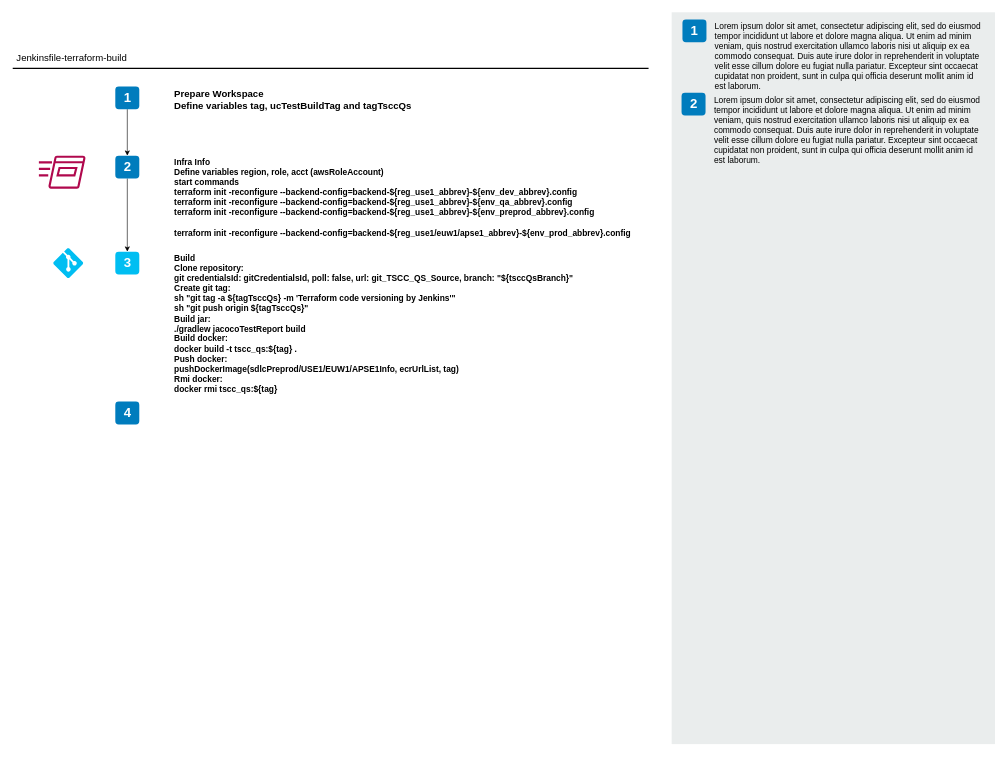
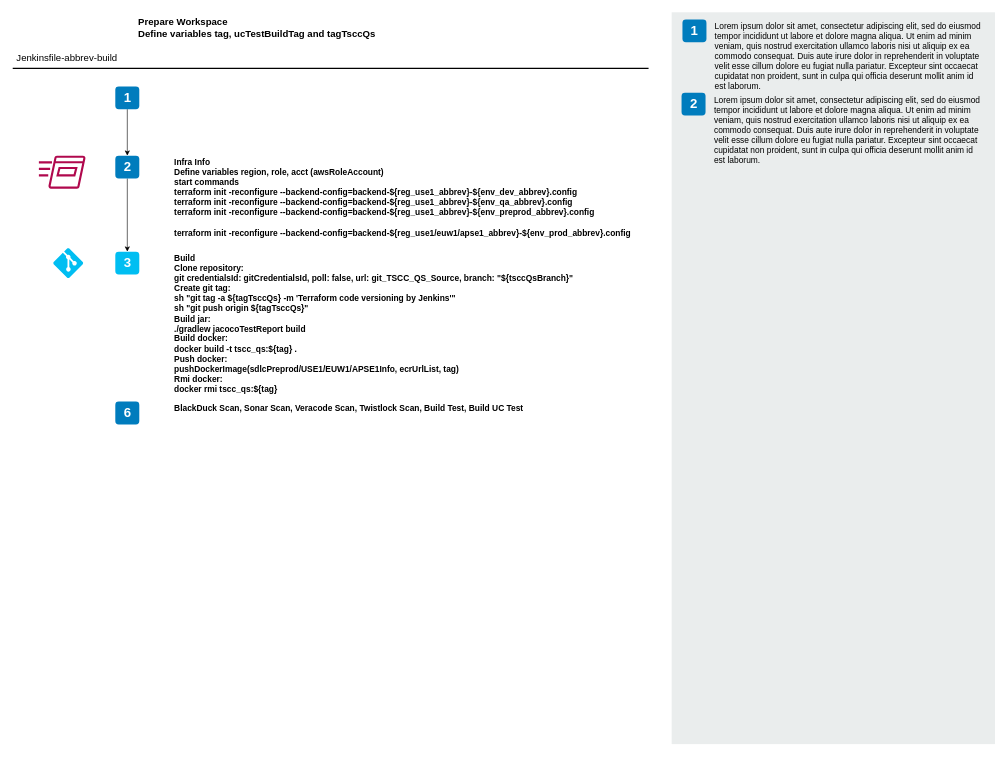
  <mxCell id="0" />
  <mxCell id="1" parent="0" />
  <mxCell id="2" style="edgeStyle=orthogonalEdgeStyle;rounded=0;orthogonalLoop=1;jettySize=auto;html=1;entryX=0.5;entryY=0;entryDx=0;entryDy=0;" edge="1" parent="1" source="3" target="5"><mxGeometry relative="1" as="geometry" /></mxCell>
  <mxCell id="3" value="1" style="rounded=1;whiteSpace=wrap;html=1;fillColor=#007CBD;strokeColor=none;fontColor=#FFFFFF;fontStyle=1;fontSize=22;" parent="1" vertex="1"><mxGeometry x="191.5" y="143.5" width="40" height="38" as="geometry" /></mxCell>
  <mxCell id="4" style="edgeStyle=orthogonalEdgeStyle;rounded=0;orthogonalLoop=1;jettySize=auto;html=1;entryX=0.5;entryY=0;entryDx=0;entryDy=0;" edge="1" parent="1" source="5" target="6"><mxGeometry relative="1" as="geometry" /></mxCell>
  <mxCell id="5" value="2" style="rounded=1;whiteSpace=wrap;html=1;fillColor=#007CBD;strokeColor=none;fontColor=#FFFFFF;fontStyle=1;fontSize=22;" parent="1" vertex="1"><mxGeometry x="191.5" y="259" width="40" height="38" as="geometry" /></mxCell>
  <mxCell id="6" value="3" style="rounded=1;whiteSpace=wrap;html=1;fillColor=#00bef2;strokeColor=none;fontColor=#FFFFFF;fontStyle=1;fontSize=22;" parent="1" vertex="1"><mxGeometry x="191.5" y="419" width="40" height="38" as="geometry" /></mxCell>
- <mxCell id="7" value="Jenkinsfile-terraform-build" style="text;html=1;resizable=0;points=[];autosize=1;align=left;verticalAlign=top;spacingTop=-4;fontSize=16;" parent="1" vertex="1"><mxGeometry x="24.5" y="83.5" width="210" height="30" as="geometry" /></mxCell>
- <mxCell id="8" value="Prepare Workspace&lt;br&gt;Define variables&amp;nbsp;tag,&amp;nbsp;ucTestBuildTag and&amp;nbsp;tagTsccQs" style="text;html=1;resizable=0;points=[];autosize=1;align=left;verticalAlign=top;spacingTop=-4;fontSize=16;fontStyle=1" parent="1" vertex="1"><mxGeometry x="288" y="143.5" width="420" height="50" as="geometry" /></mxCell>
+ <mxCell id="7" value="Jenkinsfile-abbrev-build" style="text;html=1;resizable=0;points=[];autosize=1;align=left;verticalAlign=top;spacingTop=-4;fontSize=16;" parent="1" vertex="1"><mxGeometry x="24.5" y="83.5" width="210" height="30" as="geometry" /></mxCell>
+ <mxCell id="8" value="Prepare Workspace&lt;br&gt;Define variables&amp;nbsp;tag,&amp;nbsp;ucTestBuildTag and&amp;nbsp;tagTsccQs" style="text;html=1;resizable=0;points=[];autosize=1;align=left;verticalAlign=top;spacingTop=-4;fontSize=16;fontStyle=1" parent="1" vertex="1"><mxGeometry x="228" y="23.5" width="420" height="50" as="geometry" /></mxCell>
  <mxCell id="9" value="" style="line;strokeWidth=2;html=1;fontSize=14;" parent="1" vertex="1"><mxGeometry x="20.5" y="108.5" width="1060" height="10" as="geometry" /></mxCell>
  <mxCell id="10" value="Infra Info&lt;br&gt;Define variables&amp;nbsp;region,&amp;nbsp;role,&amp;nbsp;acct (awsRoleAccount)&lt;br&gt;start commands&lt;br&gt;terraform init -reconfigure --backend-config=backend-${reg_use1_abbrev}-${env_dev_abbrev}.config&lt;br&gt;terraform init -reconfigure --backend-config=backend-${reg_use1_abbrev}-${env_qa_abbrev}.config&lt;br&gt;terraform init -reconfigure --backend-config=backend-${reg_use1_abbrev}-${env_preprod_abbrev}.config&lt;br&gt;&lt;br&gt;terraform init -reconfigure --backend-config=backend-${reg_use1/euw1/apse1_abbrev}-${env_prod_abbrev}.config" style="text;html=1;resizable=0;points=[];autosize=1;align=left;verticalAlign=top;spacingTop=-4;fontSize=14;fontStyle=1" parent="1" vertex="1"><mxGeometry x="288" y="259" width="780" height="140" as="geometry" /></mxCell>
  <mxCell id="11" value="" style="rounded=0;whiteSpace=wrap;html=1;fillColor=#EAEDED;fontSize=22;fontColor=#FFFFFF;strokeColor=none;labelBackgroundColor=none;" parent="1" vertex="1"><mxGeometry x="1119" y="20" width="539" height="1220" as="geometry" /></mxCell>
  <mxCell id="12" value="1" style="rounded=1;whiteSpace=wrap;html=1;fillColor=#007CBD;strokeColor=none;fontColor=#FFFFFF;fontStyle=1;fontSize=22;labelBackgroundColor=none;" parent="1" vertex="1"><mxGeometry x="1137" y="32" width="40" height="38" as="geometry" /></mxCell>
  <mxCell id="13" value="2" style="rounded=1;whiteSpace=wrap;html=1;fillColor=#007CBD;strokeColor=none;fontColor=#FFFFFF;fontStyle=1;fontSize=22;labelBackgroundColor=none;" parent="1" vertex="1"><mxGeometry x="1135.5" y="154" width="40" height="38" as="geometry" /></mxCell>
  <mxCell id="14" value="&lt;span&gt;Lorem ipsum dolor sit amet, consectetur adipiscing elit, sed do eiusmod tempor incididunt ut labore et dolore magna aliqua. Ut enim ad minim veniam, quis nostrud exercitation ullamco laboris nisi ut aliquip ex ea commodo consequat. Duis aute irure dolor in reprehenderit in voluptate velit esse cillum dolore eu fugiat nulla pariatur. Excepteur sint occaecat cupidatat non proident, sunt in culpa qui officia deserunt mollit anim id est laborum.&lt;/span&gt;&lt;br&gt;" style="text;html=1;align=left;verticalAlign=top;spacingTop=-4;fontSize=14;labelBackgroundColor=none;whiteSpace=wrap;" parent="1" vertex="1"><mxGeometry x="1188.5" y="31.5" width="449" height="118" as="geometry" /></mxCell>
  <mxCell id="15" value="&lt;span&gt;Lorem ipsum dolor sit amet, consectetur adipiscing elit, sed do eiusmod tempor incididunt ut labore et dolore magna aliqua. Ut enim ad minim veniam, quis nostrud exercitation ullamco laboris nisi ut aliquip ex ea commodo consequat. Duis aute irure dolor in reprehenderit in voluptate velit esse cillum dolore eu fugiat nulla pariatur. Excepteur sint occaecat cupidatat non proident, sunt in culpa qui officia deserunt mollit anim id est laborum.&lt;/span&gt;&lt;br&gt;" style="text;html=1;align=left;verticalAlign=top;spacingTop=-4;fontSize=14;labelBackgroundColor=none;whiteSpace=wrap;" parent="1" vertex="1"><mxGeometry x="1187.5" y="154.5" width="450" height="115" as="geometry" /></mxCell>
  <mxCell id="16" value="&lt;span&gt;Build&lt;br&gt;Clone repository:&lt;br&gt;git credentialsId: gitCredentialsId, poll: false, url: git_TSCC_QS_Source, branch: &quot;${tsccQsBranch}&quot;&lt;br&gt;Create git tag:&lt;br&gt;&lt;div&gt;sh &quot;git tag -a ${tagTsccQs} -m 'Terraform code versioning by Jenkins'&quot;&lt;/div&gt;&lt;div&gt;sh &quot;git push origin ${tagTsccQs}&quot;&lt;/div&gt;&lt;div&gt;Build jar:&lt;br&gt;./gradlew jacocoTestReport build&lt;br&gt;&lt;/div&gt;&lt;div&gt;Build docker:&lt;br&gt;docker build -t tscc_qs:${tag} .&lt;br&gt;&lt;/div&gt;&lt;div&gt;Push docker:&lt;br&gt;pushDockerImage(sdlcPreprod/USE1/EUW1/APSE1Info, ecrUrlList, tag)&lt;br&gt;&lt;/div&gt;&lt;div&gt;Rmi docker:&lt;/div&gt;&lt;div&gt;docker rmi tscc_qs:${tag}&lt;br&gt;&lt;/div&gt;&lt;/span&gt;" style="text;html=1;resizable=0;points=[];autosize=1;align=left;verticalAlign=top;spacingTop=-4;fontSize=14;fontStyle=1" vertex="1" parent="1"><mxGeometry x="288" y="419" width="690" height="240" as="geometry" /></mxCell>
  <mxCell id="17" value="" style="verticalLabelPosition=bottom;html=1;verticalAlign=top;align=center;strokeColor=none;fillColor=#00BEF2;shape=mxgraph.azure.git_repository;" vertex="1" parent="1"><mxGeometry x="88" y="413" width="50" height="50" as="geometry" /></mxCell>
  <mxCell id="18" value="" style="shape=image;html=1;verticalAlign=top;verticalLabelPosition=bottom;labelBackgroundColor=#ffffff;imageAspect=0;aspect=fixed;image=https://cdn2.iconfinder.com/data/icons/vivid/48/building-128.png" vertex="1" parent="1"><mxGeometry x="64" y="119" width="80" height="80" as="geometry" /></mxCell>
  <mxCell id="19" value="" style="sketch=0;outlineConnect=0;fontColor=#232F3E;gradientColor=none;fillColor=#B0084D;strokeColor=none;dashed=0;verticalLabelPosition=bottom;verticalAlign=top;align=center;html=1;fontSize=12;fontStyle=0;aspect=fixed;pointerEvents=1;shape=mxgraph.aws4.run_command;" vertex="1" parent="1"><mxGeometry x="64" y="259" width="78" height="55" as="geometry" /></mxCell>
- <mxCell id="20" value="4" style="rounded=1;whiteSpace=wrap;html=1;fillColor=#007CBD;strokeColor=none;fontColor=#FFFFFF;fontStyle=1;fontSize=22;" vertex="1" parent="1"><mxGeometry x="191.5" y="669" width="40" height="38" as="geometry" /></mxCell>
+ <mxCell id="20" value="6" style="rounded=1;whiteSpace=wrap;html=1;fillColor=#007CBD;strokeColor=none;fontColor=#FFFFFF;fontStyle=1;fontSize=22;" vertex="1" parent="1"><mxGeometry x="191.5" y="669" width="40" height="38" as="geometry" /></mxCell>
+ <mxCell id="21" value="BlackDuck Scan,&amp;nbsp;Sonar Scan,&amp;nbsp;Veracode Scan,&amp;nbsp;Twistlock Scan,&amp;nbsp;Build Test,&amp;nbsp;Build UC Test" style="text;html=1;resizable=0;points=[];autosize=1;align=left;verticalAlign=top;spacingTop=-4;fontSize=14;fontStyle=1" vertex="1" parent="1"><mxGeometry x="288" y="669" width="610" height="20" as="geometry" /></mxCell>
  <mxCell id="22" value="" style="shape=image;html=1;verticalAlign=top;verticalLabelPosition=bottom;labelBackgroundColor=#ffffff;imageAspect=0;aspect=fixed;image=https://cdn0.iconfinder.com/data/icons/evericons-24px-vol-1/24/file-scan-128.png" vertex="1" parent="1"><mxGeometry x="88" y="653" width="56" height="56" as="geometry" /></mxCell>
